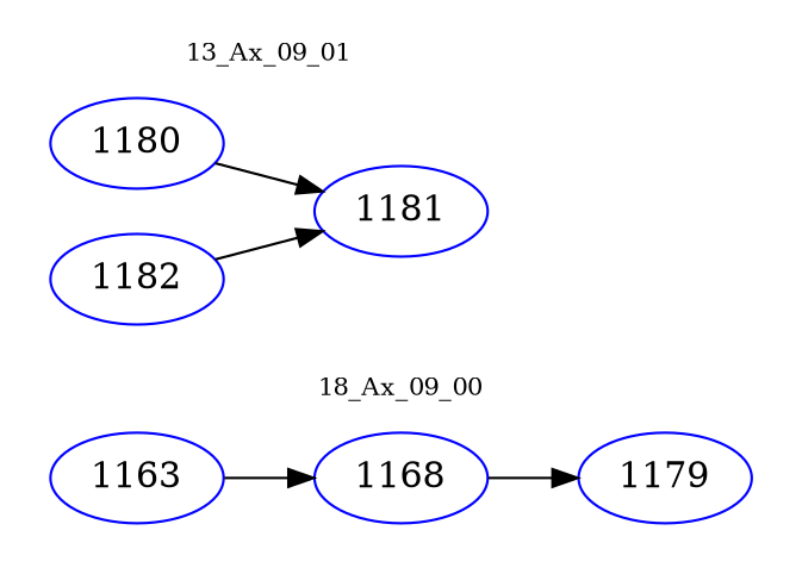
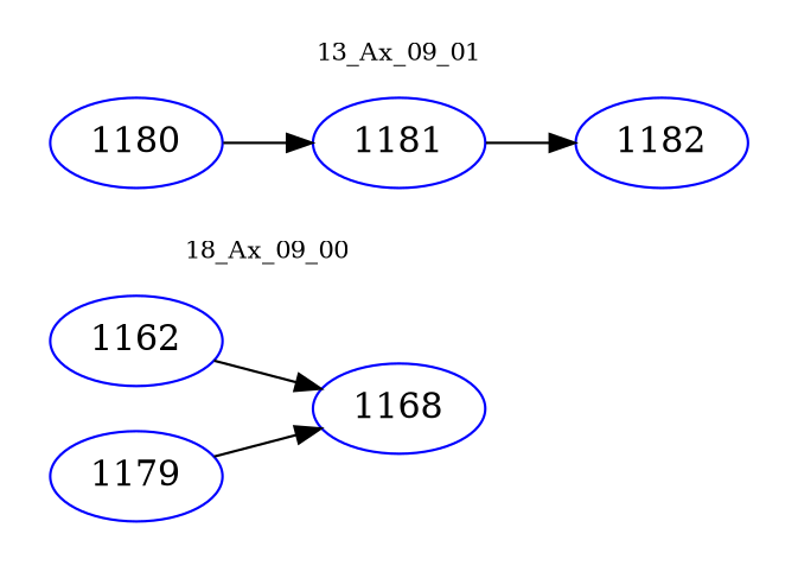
  digraph {
    rankdir=LR
    node [color=blue]
    edge [color=black]
    n1 [label=1168]
-   n2 [label=1163]
+   n2 [label=1162]
    n3 [label=1179]
    n4 [label=1181]
    n5 [label=1180]
    n6 [label=1182]
    subgraph cluster_1 {
      color=white
      fontsize=10
      label="18_Ax_09_00"
      n1
      n2
      n3
    }
    subgraph cluster_2 {
      color=white
      fontsize=10
      label="13_Ax_09_01"
      n4
      n5
      n6
    }
-   n1 -> n3
+   n3 -> n1
    n2 -> n1
-   n6 -> n4
+   n4 -> n6
    n5 -> n4
  }
